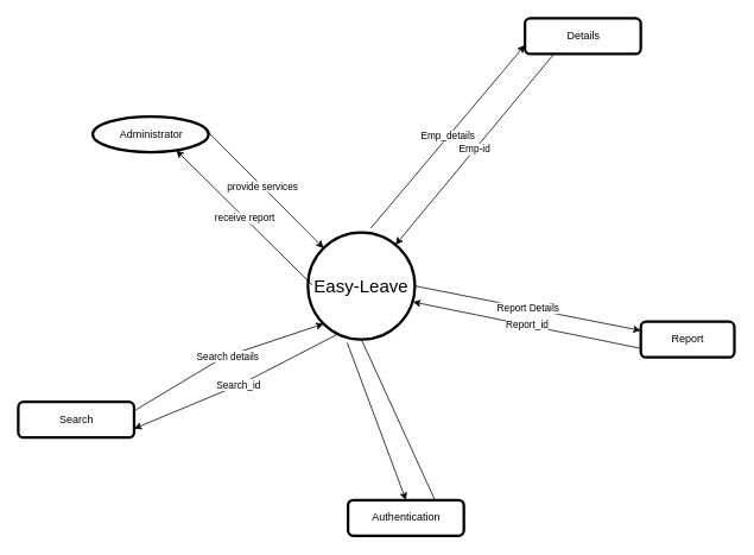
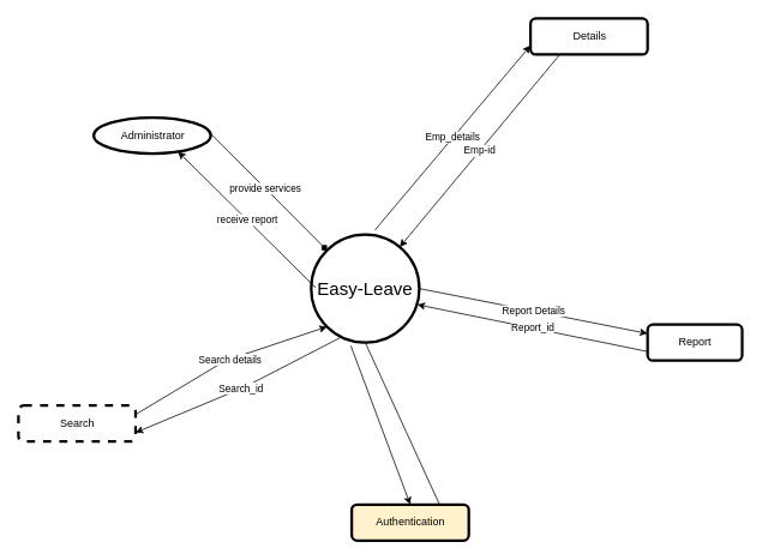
  <mxCell id="0" />
  <mxCell id="1" parent="0" />
  <mxCell id="2" value="Easy-Leave" style="ellipse;whiteSpace=wrap;html=1;shadow=0;fontFamily=Helvetica;fontSize=20;align=center;strokeWidth=3;gradientColor=none;" parent="1" vertex="1"><mxGeometry x="345" y="260" width="120" height="120" as="geometry" /></mxCell>
- <mxCell id="3" value="Search" style="rounded=1;strokeWidth=3;shadow=0;html=1;" parent="1" vertex="1"><mxGeometry x="20" y="450" width="130" height="40" as="geometry" /></mxCell>
+ <mxCell id="3" value="Search" style="rounded=1;strokeWidth=3;shadow=0;html=1;dashed=1;" parent="1" vertex="1"><mxGeometry x="20" y="450" width="130" height="40" as="geometry" /></mxCell>
  <mxCell id="4" value="Administrator" style="ellipse;strokeWidth=3;shadow=0;html=1;" parent="1" vertex="1"><mxGeometry x="103.5" y="130" width="130" height="40" as="geometry" /></mxCell>
  <mxCell id="5" value="Details" style="rounded=1;strokeWidth=3;shadow=0;html=1;" parent="1" vertex="1"><mxGeometry x="588.5" y="20" width="130" height="40" as="geometry" /></mxCell>
  <mxCell id="6" value="Report" style="rounded=1;strokeWidth=3;shadow=0;html=1;" parent="1" vertex="1"><mxGeometry x="718.5" y="360" width="105" height="40" as="geometry" /></mxCell>
- <mxCell id="7" value="Authentication" style="rounded=1;strokeWidth=3;shadow=0;html=1;" vertex="1" parent="1"><mxGeometry x="390" y="560" width="130" height="40" as="geometry" /></mxCell>
+ <mxCell id="7" value="Authentication" style="rounded=1;strokeWidth=3;shadow=0;html=1;fillColor=#fff2cc;" vertex="1" parent="1"><mxGeometry x="390" y="560" width="130" height="40" as="geometry" /></mxCell>
  <mxCell id="8" value="receive report&lt;br&gt;" style="endArrow=classic;html=1;entryX=0.75;entryY=1;entryDx=0;entryDy=0;" edge="1" parent="1" target="4"><mxGeometry width="50" height="50" relative="1" as="geometry"><mxPoint x="350" y="319" as="sourcePoint" /><mxPoint x="258.5" y="295" as="targetPoint" /></mxGeometry></mxCell>
  <mxCell id="9" value="Search details" style="endArrow=classic;html=1;entryX=0;entryY=1;entryDx=0;entryDy=0;exitX=1;exitY=0.25;exitDx=0;exitDy=0;" edge="1" parent="1" source="3" target="2"><mxGeometry x="0.035" width="50" height="50" relative="1" as="geometry"><mxPoint x="250" y="435" as="sourcePoint" /><mxPoint x="300" y="385" as="targetPoint" /><Array as="points"><mxPoint x="250" y="400" /></Array><mxPoint y="1" as="offset" /></mxGeometry></mxCell>
- <mxCell id="10" value="provide services" style="endArrow=classic;html=1;exitX=1;exitY=0.25;exitDx=0;exitDy=0;" edge="1" parent="1" source="4" target="2"><mxGeometry width="50" height="50" relative="1" as="geometry"><mxPoint x="220" y="285" as="sourcePoint" /><mxPoint x="270" y="235" as="targetPoint" /></mxGeometry></mxCell>
+ <mxCell id="10" value="provide services" style="endArrow=diamond;html=1;exitX=1;exitY=0.25;exitDx=0;exitDy=0;" edge="1" parent="1" source="4" target="2"><mxGeometry width="50" height="50" relative="1" as="geometry"><mxPoint x="220" y="285" as="sourcePoint" /><mxPoint x="270" y="235" as="targetPoint" /></mxGeometry></mxCell>
  <mxCell id="11" value="Search_id" style="endArrow=classic;html=1;exitX=0.284;exitY=0.947;exitDx=0;exitDy=0;exitPerimeter=0;entryX=1;entryY=0.75;entryDx=0;entryDy=0;" edge="1" parent="1" source="2" target="3"><mxGeometry width="50" height="50" relative="1" as="geometry"><mxPoint x="250" y="530" as="sourcePoint" /><mxPoint x="168" y="450" as="targetPoint" /><Array as="points"><mxPoint x="270" y="430" /></Array></mxGeometry></mxCell>
  <mxCell id="12" value="" style="endArrow=none;html=1;entryX=0.5;entryY=1;entryDx=0;entryDy=0;exitX=0.75;exitY=0;exitDx=0;exitDy=0;" edge="1" parent="1" source="7" target="2"><mxGeometry width="50" height="50" relative="1" as="geometry"><mxPoint x="159.647" y="469.471" as="sourcePoint" /><mxPoint x="372.588" y="373" as="targetPoint" /></mxGeometry></mxCell>
  <mxCell id="13" value="" style="endArrow=classic;html=1;exitX=0.284;exitY=0.947;exitDx=0;exitDy=0;exitPerimeter=0;entryX=0.5;entryY=0;entryDx=0;entryDy=0;" edge="1" parent="1" target="7"><mxGeometry width="50" height="50" relative="1" as="geometry"><mxPoint x="389.059" y="383.588" as="sourcePoint" /><mxPoint x="159.647" y="489.471" as="targetPoint" /></mxGeometry></mxCell>
  <mxCell id="14" value="Report Details" style="endArrow=classic;html=1;entryX=0;entryY=0.25;entryDx=0;entryDy=0;exitX=1;exitY=0.5;exitDx=0;exitDy=0;" edge="1" parent="1" source="2" target="6"><mxGeometry width="50" height="50" relative="1" as="geometry"><mxPoint x="600.147" y="333.471" as="sourcePoint" /><mxPoint x="813.088" y="237" as="targetPoint" /></mxGeometry></mxCell>
  <mxCell id="15" value="Report_id" style="endArrow=classic;html=1;exitX=0;exitY=0.75;exitDx=0;exitDy=0;entryX=0.982;entryY=0.649;entryDx=0;entryDy=0;entryPerimeter=0;" edge="1" parent="1" source="6" target="2"><mxGeometry width="50" height="50" relative="1" as="geometry"><mxPoint x="839.559" y="507.088" as="sourcePoint" /><mxPoint x="610.147" y="612.971" as="targetPoint" /></mxGeometry></mxCell>
  <mxCell id="16" value="Emp_details" style="endArrow=classic;html=1;entryX=0;entryY=0.75;entryDx=0;entryDy=0;exitX=0.59;exitY=-0.042;exitDx=0;exitDy=0;exitPerimeter=0;" edge="1" parent="1" source="2" target="5"><mxGeometry width="50" height="50" relative="1" as="geometry"><mxPoint x="343.647" y="86.471" as="sourcePoint" /><mxPoint x="556.588" y="-10" as="targetPoint" /></mxGeometry></mxCell>
  <mxCell id="17" value="Emp-id" style="endArrow=classic;html=1;exitX=0.25;exitY=1;exitDx=0;exitDy=0;" edge="1" parent="1" source="5" target="2"><mxGeometry width="50" height="50" relative="1" as="geometry"><mxPoint x="573.059" y="0.588" as="sourcePoint" /><mxPoint x="343.647" y="106.471" as="targetPoint" /></mxGeometry></mxCell>
